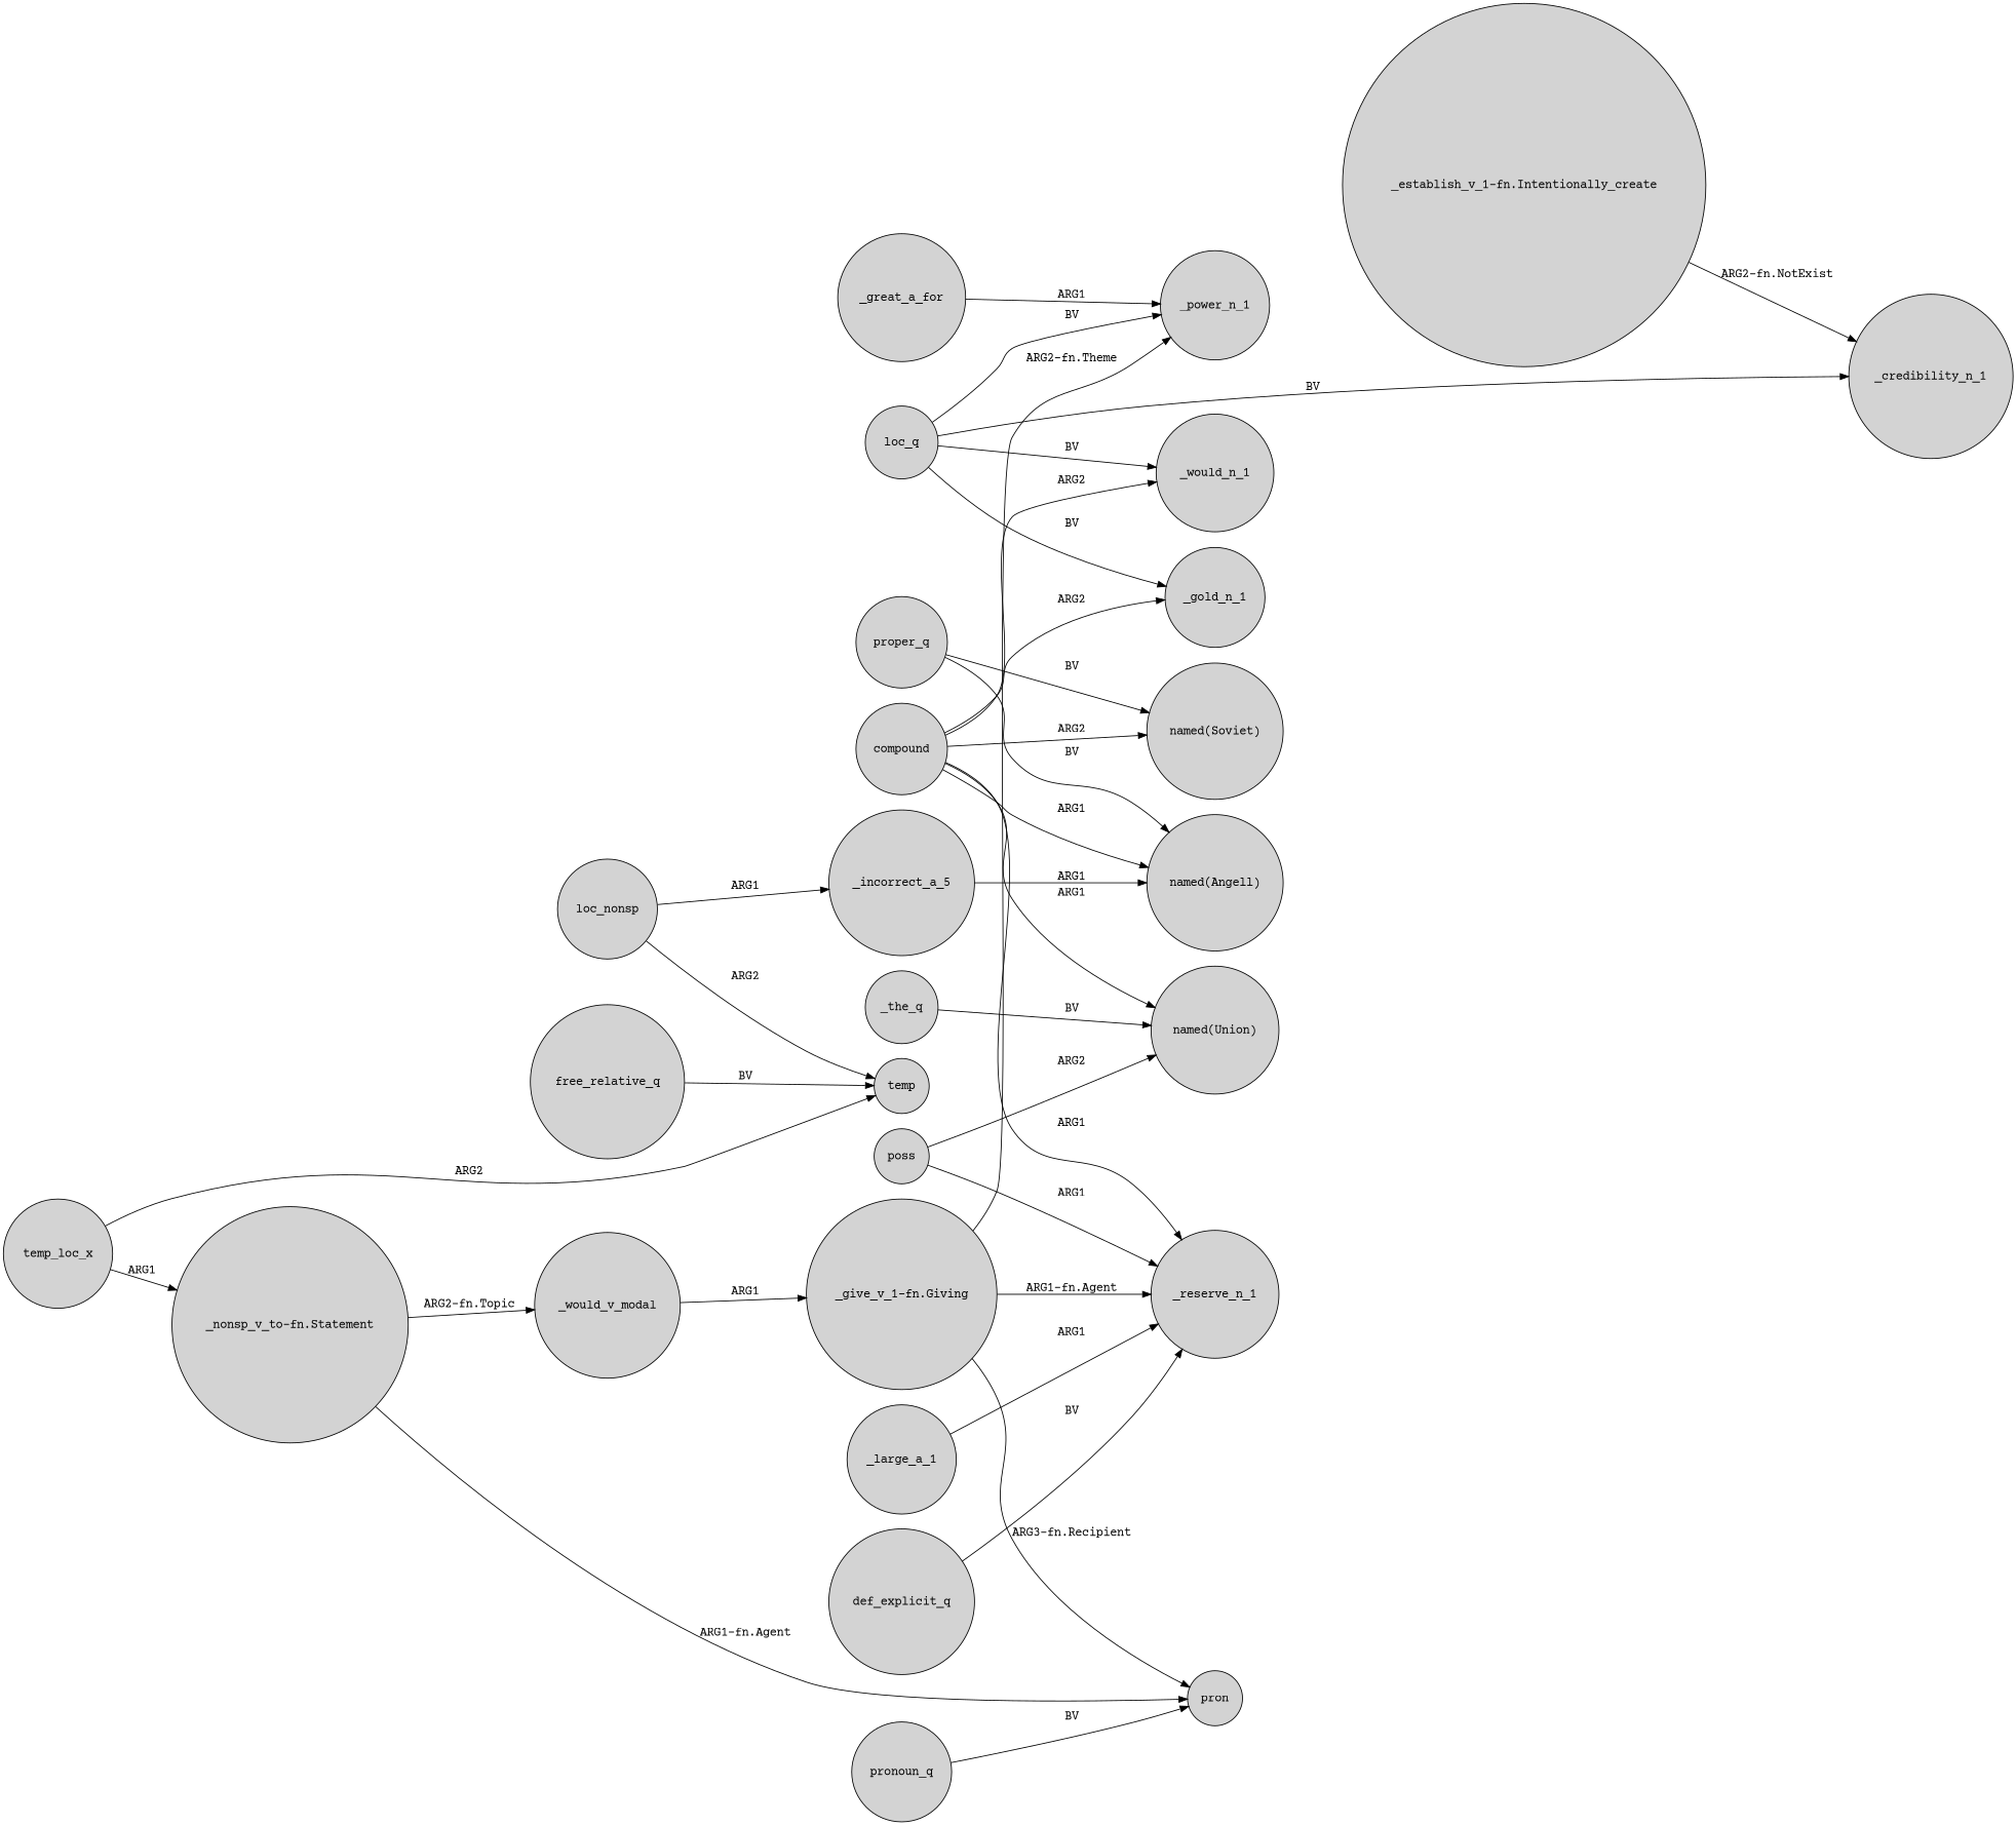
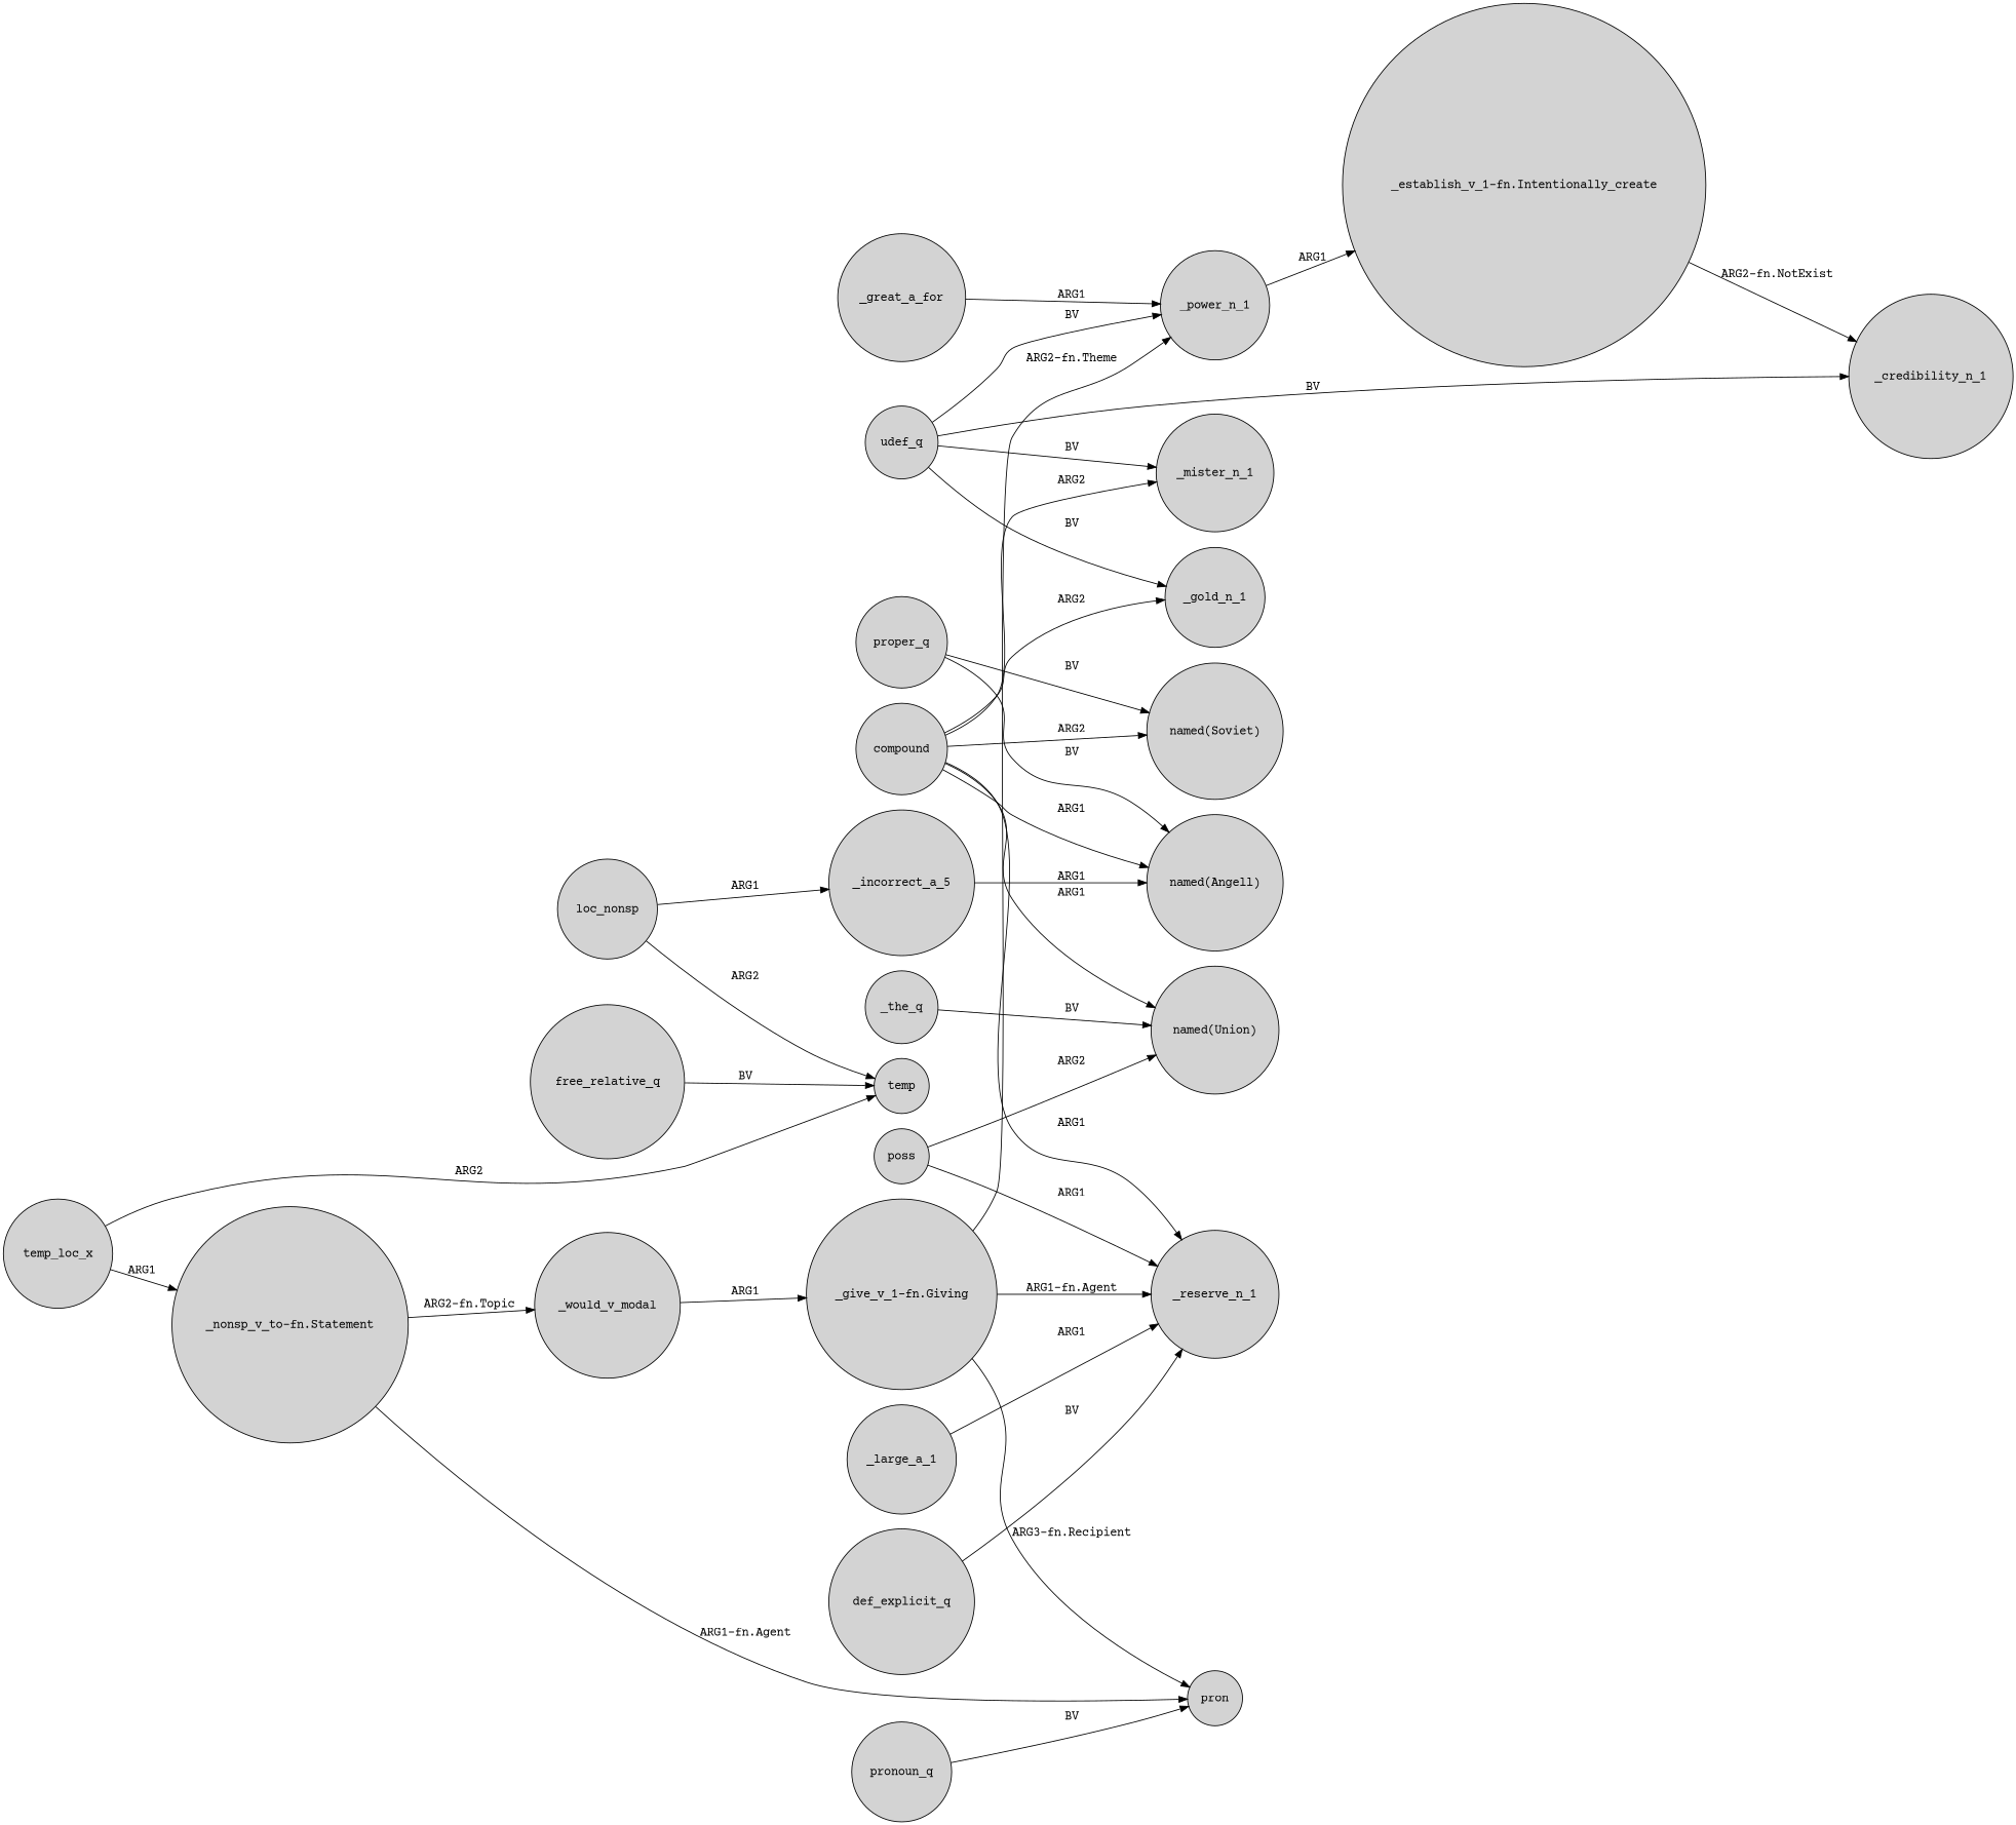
  digraph {
    fontname="Courier Prime"
    rankdir=LR
    node [fontname="Courier Prime" shape=circle style=filled]
    edge [fontname="Courier Prime"]
    _great_a_for
    _power_n_1
    "_establish_v_1-fn.Intentionally_create"
    _credibility_n_1
    _large_a_1
    _reserve_n_1
    compound
-   _mister_n_1 [label=_would_n_1]
+   _mister_n_1
    "named(Angell)"
    _gold_n_1
    "named(Union)"
    "named(Soviet)"
    "_give_v_1-fn.Giving"
    pron
    n15 [label="_nonsp_v_to-fn.Statement"]
    _would_v_modal
-   udef_q [label=loc_q]
+   udef_q
    poss
    proper_q
    temp_loc_x
    temp
    _the_q
    pronoun_q
    loc_nonsp
    n25 [label=_incorrect_a_5]
    free_relative_q
    def_explicit_q
    _great_a_for -> _power_n_1 [label=ARG1]
+   _power_n_1 -> "_establish_v_1-fn.Intentionally_create" [label=ARG1]
    "_establish_v_1-fn.Intentionally_create" -> _credibility_n_1 [label="ARG2-fn.NotExist"]
    _large_a_1 -> _reserve_n_1 [label=ARG1]
    compound -> _reserve_n_1 [label=ARG1]
    compound -> _mister_n_1 [label=ARG2]
    compound -> "named(Angell)" [label=ARG1]
    compound -> _gold_n_1 [label=ARG2]
    compound -> "named(Union)" [label=ARG1]
    compound -> "named(Soviet)" [label=ARG2]
    "_give_v_1-fn.Giving" -> _power_n_1 [label="ARG2-fn.Theme"]
    "_give_v_1-fn.Giving" -> _reserve_n_1 [label="ARG1-fn.Agent"]
    "_give_v_1-fn.Giving" -> pron [label="ARG3-fn.Recipient"]
    n15 -> pron [label="ARG1-fn.Agent"]
    n15 -> _would_v_modal [label="ARG2-fn.Topic"]
    _would_v_modal -> "_give_v_1-fn.Giving" [label=ARG1]
    udef_q -> _power_n_1 [label=BV]
    udef_q -> _credibility_n_1 [label=BV]
    udef_q -> _mister_n_1 [label=BV]
    udef_q -> _gold_n_1 [label=BV]
    poss -> _reserve_n_1 [label=ARG1]
    poss -> "named(Union)" [label=ARG2]
    proper_q -> "named(Angell)" [label=BV]
    proper_q -> "named(Soviet)" [label=BV]
    temp_loc_x -> n15 [label=ARG1]
    temp_loc_x -> temp [label=ARG2]
    _the_q -> "named(Union)" [label=BV]
    pronoun_q -> pron [label=BV]
    loc_nonsp -> temp [label=ARG2]
    loc_nonsp -> n25 [label=ARG1]
    n25 -> "named(Angell)" [label=ARG1]
    free_relative_q -> temp [label=BV]
    def_explicit_q -> _reserve_n_1 [label=BV]
  }
